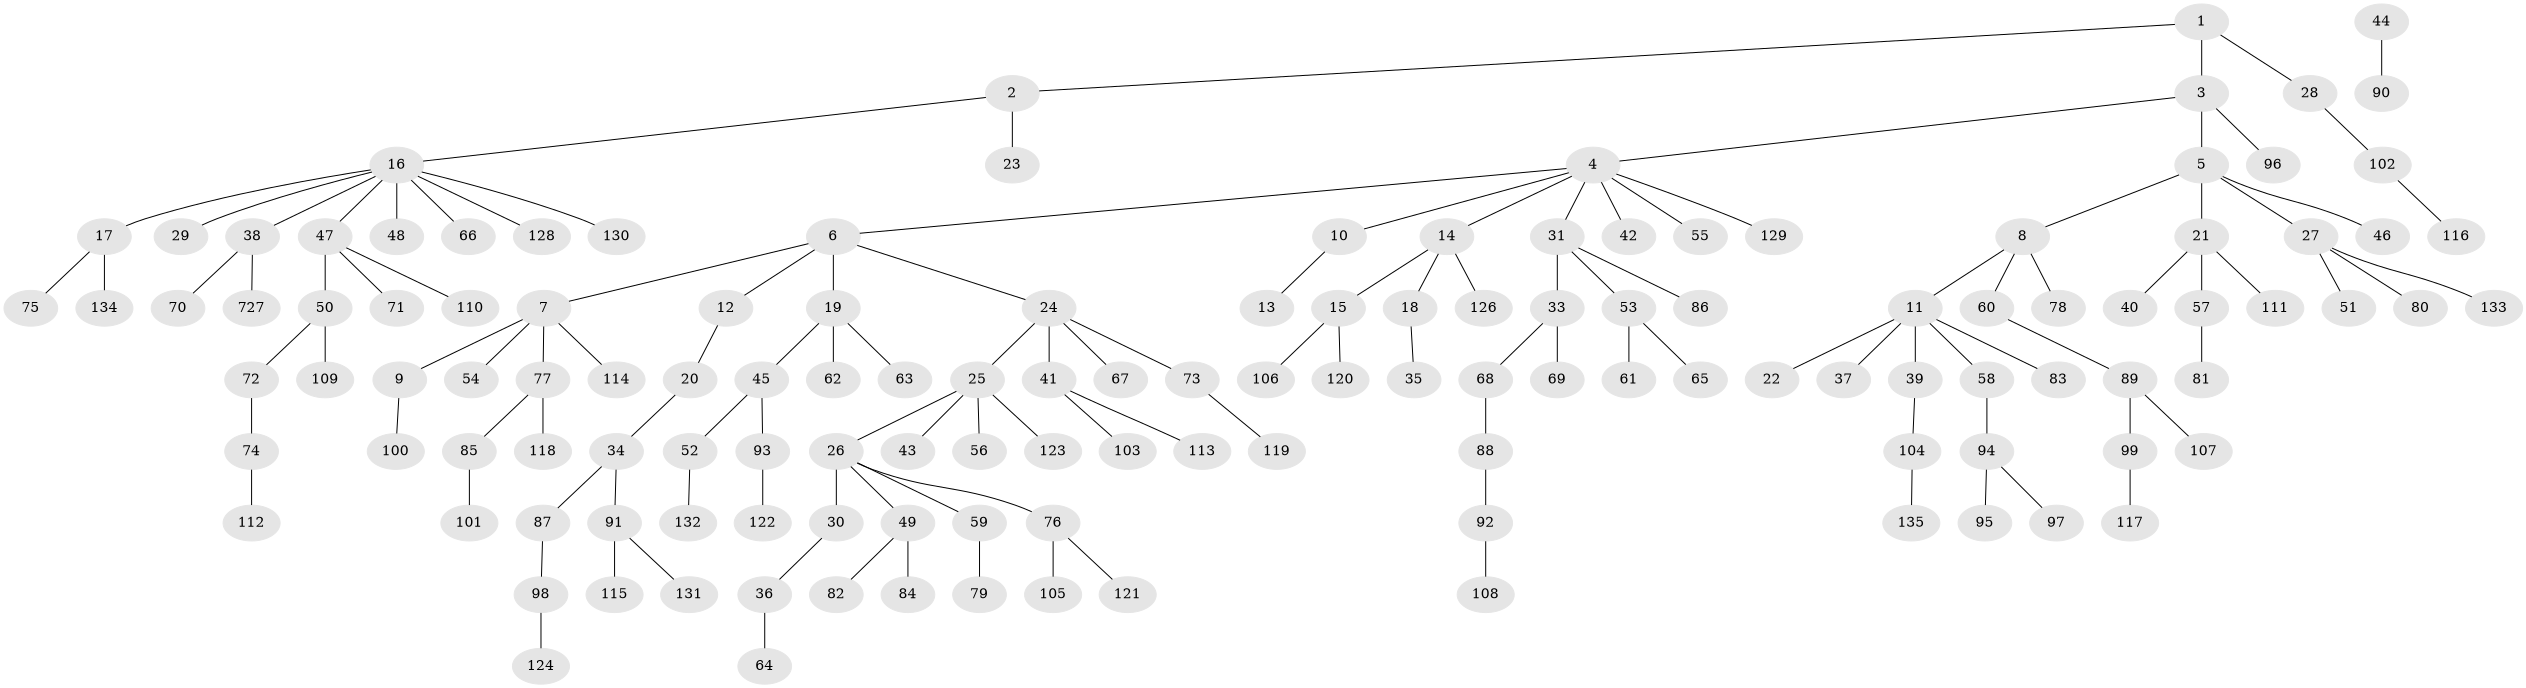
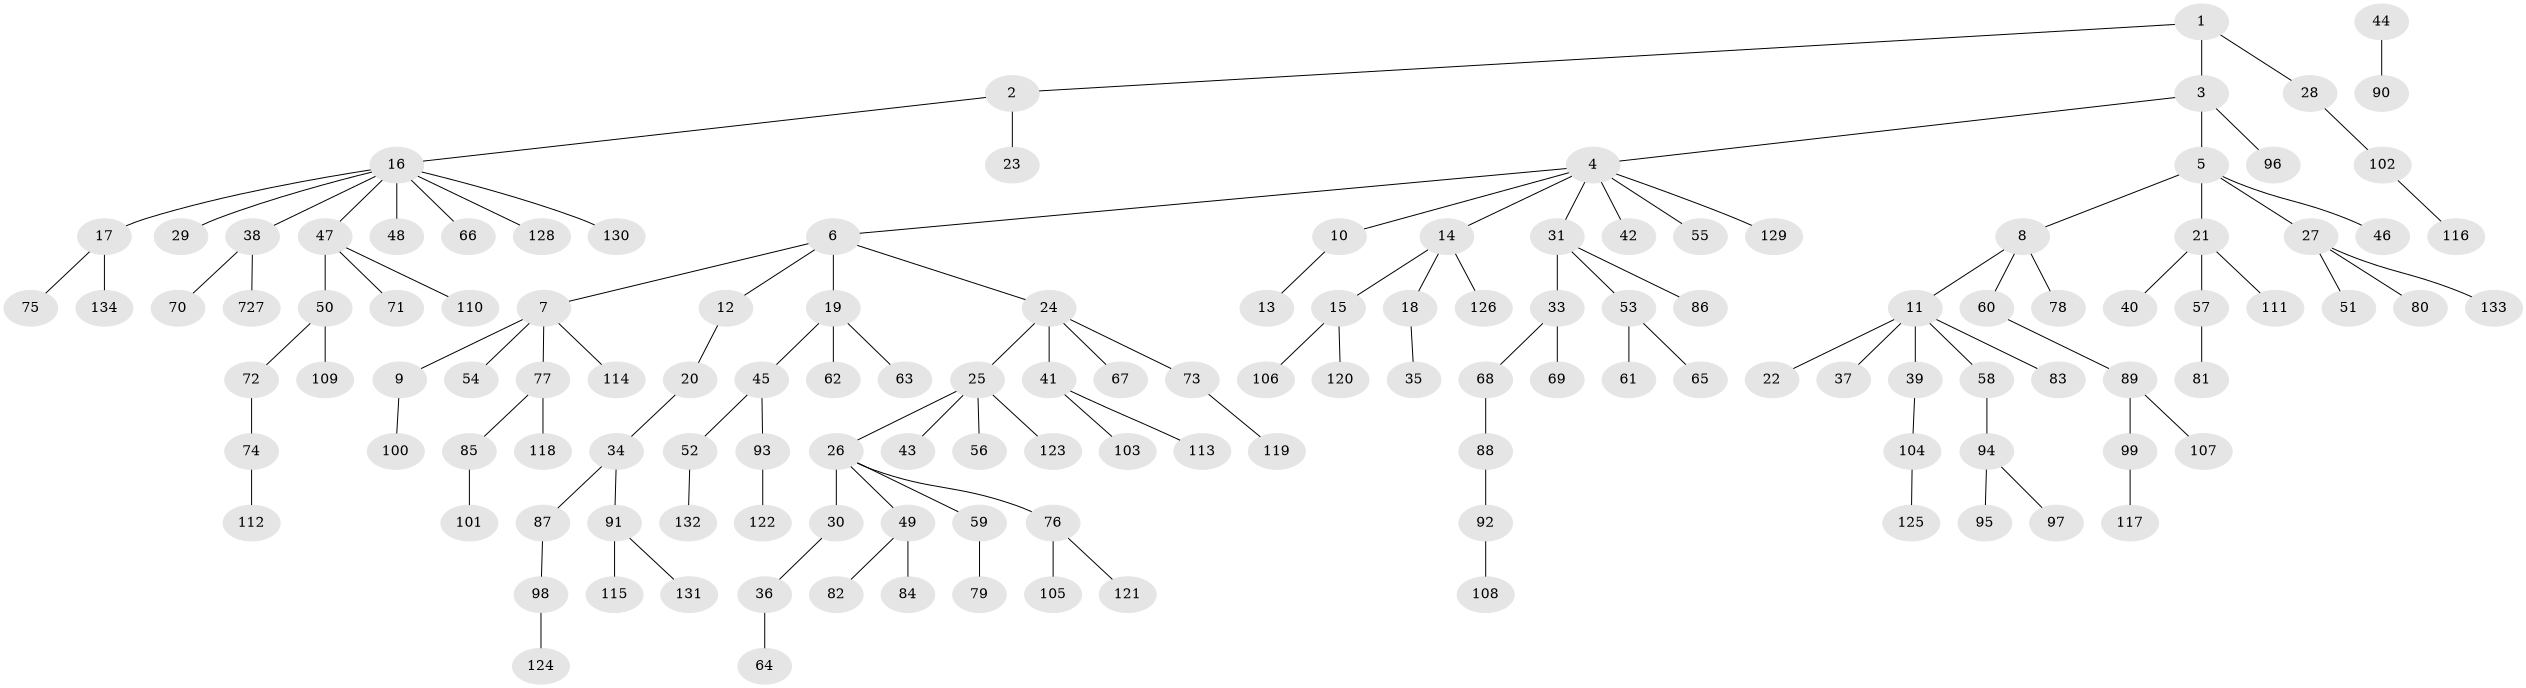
  graph {
    node [color=gray90 style=filled]
    1
    2
    3
    28
    16
    23
    4
    5
    96
    102
    17
    29
    38
    47
    48
    66
    128
    130
    6
    10
    14
    31
    42
    55
    129
    8
    21
    27
    46
    7
    12
    19
    24
    13
    15
    18
    126
    33
    53
    86
    11
    60
    78
    40
    57
    111
    51
    80
    133
    9
    54
    77
    114
    20
    45
    62
    63
    25
    41
    67
    73
    100
    85
    118
    22
    37
    39
    58
    83
    89
    104
    94
    34
    106
    120
    35
    75
    134
    70
    n80 [label=727]
    50
    71
    110
    52
    93
    87
    91
    81
    26
    43
    56
    123
    103
    113
    119
    30
    49
    59
    76
    36
    82
    84
    79
    105
    121
    116
    64
    68
    69
    61
    65
    44
    90
    88
    98
    115
    131
-   125 [label=135]
+   125
    132
    122
    72
    109
    74
    95
    97
    99
    107
    92
    112
    101
    124
    108
    117
    1 -- 2
    1 -- 3
    1 -- 28
    2 -- 16
    2 -- 23
    3 -- 4
    3 -- 5
    3 -- 96
    28 -- 102
    16 -- 17
    16 -- 29
    16 -- 38
    16 -- 47
    16 -- 48
    16 -- 66
    16 -- 128
    16 -- 130
    4 -- 6
    4 -- 10
    4 -- 14
    4 -- 31
    4 -- 42
    4 -- 55
    4 -- 129
    5 -- 8
    5 -- 21
    5 -- 27
    5 -- 46
    102 -- 116
    17 -- 75
    17 -- 134
    38 -- 70
    38 -- n80
    47 -- 50
    47 -- 71
    47 -- 110
    6 -- 7
    6 -- 12
    6 -- 19
    6 -- 24
    10 -- 13
    14 -- 15
    14 -- 18
    14 -- 126
    31 -- 33
    31 -- 53
    31 -- 86
    8 -- 11
    8 -- 60
    8 -- 78
    21 -- 40
    21 -- 57
    21 -- 111
    27 -- 51
    27 -- 80
    27 -- 133
    7 -- 9
    7 -- 54
    7 -- 77
    7 -- 114
    12 -- 20
    19 -- 45
    19 -- 62
    19 -- 63
    24 -- 25
    24 -- 41
    24 -- 67
    24 -- 73
    15 -- 106
    15 -- 120
    18 -- 35
    33 -- 68
    33 -- 69
    53 -- 61
    53 -- 65
    11 -- 22
    11 -- 37
    11 -- 39
    11 -- 58
    11 -- 83
    60 -- 89
    57 -- 81
    9 -- 100
    77 -- 85
    77 -- 118
    20 -- 34
    45 -- 52
    45 -- 93
    25 -- 26
    25 -- 43
    25 -- 56
    25 -- 123
    41 -- 103
    41 -- 113
    73 -- 119
    85 -- 101
    39 -- 104
    58 -- 94
    89 -- 99
    89 -- 107
    104 -- 125
    94 -- 95
    94 -- 97
    34 -- 87
    34 -- 91
    50 -- 72
    50 -- 109
    52 -- 132
    93 -- 122
    87 -- 98
    91 -- 115
    91 -- 131
    26 -- 30
    26 -- 49
    26 -- 59
    26 -- 76
    30 -- 36
    49 -- 82
    49 -- 84
    59 -- 79
    76 -- 105
    76 -- 121
    36 -- 64
    68 -- 88
    44 -- 90
    88 -- 92
    98 -- 124
    72 -- 74
    74 -- 112
    99 -- 117
    92 -- 108
  }
